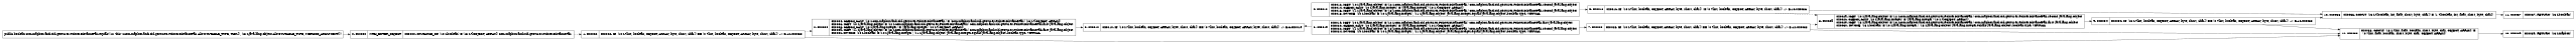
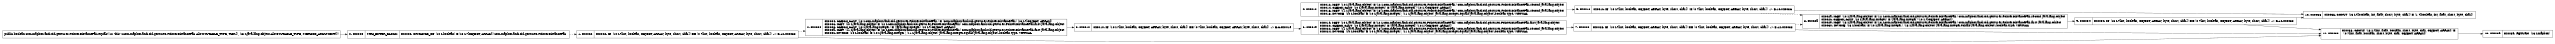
  digraph {
    rankdir=LR
    node [shape=record]
-   n1 [label="{0\:\ 0x0000|MTH_ENTER_OBJECT\l|0x0000: INSTANCE_OF  (r0 I:boolean) = (r3 I:?[OBJECT, ARRAY]) com.mapbox.android.gestures.PointerDistancePair \l}"]
+   n1 [label="{0\:\ 0x0000|MTH_ENTER_BLOCK\l|0x0000: INSTANCE_OF  (r0 I:boolean) = (r3 I:?[OBJECT, ARRAY]) com.mapbox.android.gestures.PointerDistancePair \l}"]
    n2 [label="{1\:\ 0x0002|0x0002: IF  (r0 I:?[int, boolean, OBJECT, ARRAY, byte, short, char]) == (0 ?[int, boolean, OBJECT, ARRAY, byte, short, char])  \-\> B:12:0x0038 \l}"]
    n3 [label="{2\:\ 0x0004|0x0004: CHECK_CAST  (r3 I:com.mapbox.android.gestures.PointerDistancePair) = (com.mapbox.android.gestures.PointerDistancePair) (r3 I:?[OBJECT, ARRAY]) \l0x0006: IGET  (r0 I:java.lang.Object) = (r2 I:com.mapbox.android.gestures.PointerDistancePair) com.mapbox.android.gestures.PointerDistancePair.first java.lang.Object \l0x0008: CHECK_CAST  (r0 I:java.lang.Integer) = (java.lang.Integer) (r0 I:?[OBJECT, ARRAY]) \l0x000a: IGET  (r1 I:java.lang.Object) = (r3 I:com.mapbox.android.gestures.PointerDistancePair) com.mapbox.android.gestures.PointerDistancePair.first java.lang.Object \l0x000c: INVOKE  (r0 I:boolean) = (r0 I:java.lang.Integer), (r1 I:java.lang.Object) java.lang.Integer.equals(java.lang.Object):boolean type: VIRTUAL \l}"]
    n4 [label="{12\:\ 0x0038|0x0038: CONST  (r3 I:?[int, float, boolean, short, byte, char, OBJECT, ARRAY]) = \l  (0 ?[int, float, boolean, short, byte, char, OBJECT, ARRAY])\l \l}"]
    n5 [label="{3\:\ 0x0010|0x0010: IF  (r0 I:?[int, boolean, OBJECT, ARRAY, byte, short, char]) == (0 ?[int, boolean, OBJECT, ARRAY, byte, short, char])  \-\> B:6:0x001e \l}"]
    n6 [label="{13\:\ 0x0039|0x0039: RETURN  (r3 I:mapbox) \l}"]
    n7 [label="{6\:\ 0x001e|0x001e: IGET  (r0 I:java.lang.Object) = (r2 I:com.mapbox.android.gestures.PointerDistancePair) com.mapbox.android.gestures.PointerDistancePair.first java.lang.Object \l0x0020: CHECK_CAST  (r0 I:java.lang.Integer) = (java.lang.Integer) (r0 I:?[OBJECT, ARRAY]) \l0x0022: IGET  (r1 I:java.lang.Object) = (r3 I:com.mapbox.android.gestures.PointerDistancePair) com.mapbox.android.gestures.PointerDistancePair.second java.lang.Object \l0x0024: INVOKE  (r0 I:boolean) = (r0 I:java.lang.Integer), (r1 I:java.lang.Object) java.lang.Integer.equals(java.lang.Object):boolean type: VIRTUAL \l}"]
    n8 [label="{4\:\ 0x0012|0x0012: IGET  (r0 I:java.lang.Object) = (r2 I:com.mapbox.android.gestures.PointerDistancePair) com.mapbox.android.gestures.PointerDistancePair.second java.lang.Object \l0x0014: CHECK_CAST  (r0 I:java.lang.Integer) = (java.lang.Integer) (r0 I:?[OBJECT, ARRAY]) \l0x0016: IGET  (r1 I:java.lang.Object) = (r3 I:com.mapbox.android.gestures.PointerDistancePair) com.mapbox.android.gestures.PointerDistancePair.second java.lang.Object \l0x0018: INVOKE  (r0 I:boolean) = (r0 I:java.lang.Integer), (r1 I:java.lang.Object) java.lang.Integer.equals(java.lang.Object):boolean type: VIRTUAL \l}"]
    n9 [label="{5\:\ 0x001c|0x001c: IF  (r0 I:?[int, boolean, OBJECT, ARRAY, byte, short, char]) != (0 ?[int, boolean, OBJECT, ARRAY, byte, short, char])  \-\> B:10:0x0036 \l}"]
    n10 [label="{7\:\ 0x0028|0x0028: IF  (r0 I:?[int, boolean, OBJECT, ARRAY, byte, short, char]) == (0 ?[int, boolean, OBJECT, ARRAY, byte, short, char])  \-\> B:12:0x0038 \l}"]
    n11 [label="{10\:\ 0x0036|0x0036: CONST  (r3 I:?[boolean, int, float, short, byte, char]) = (1 ?[boolean, int, float, short, byte, char]) \l}"]
    n12 [label="{8\:\ 0x002a|0x002a: IGET  (r0 I:java.lang.Object) = (r2 I:com.mapbox.android.gestures.PointerDistancePair) com.mapbox.android.gestures.PointerDistancePair.second java.lang.Object \l0x002c: CHECK_CAST  (r0 I:java.lang.Integer) = (java.lang.Integer) (r0 I:?[OBJECT, ARRAY]) \l0x002e: IGET  (r3 I:java.lang.Object) = (r3 I:com.mapbox.android.gestures.PointerDistancePair) com.mapbox.android.gestures.PointerDistancePair.first java.lang.Object \l0x0030: INVOKE  (r3 I:boolean) = (r0 I:java.lang.Integer), (r3 I:java.lang.Object) java.lang.Integer.equals(java.lang.Object):boolean type: VIRTUAL \l}"]
-   n13 [label="{11\:\ 0x0037|0x0037: RETURN  (r3 I:boolean) \l}"]
    n14 [label="{9\:\ 0x0034|0x0034: IF  (r3 I:?[int, boolean, OBJECT, ARRAY, byte, short, char]) == (0 ?[int, boolean, OBJECT, ARRAY, byte, short, char])  \-\> B:12:0x0038 \l}"]
    n15 [label="{public boolean com.mapbox.android.gestures.PointerDistancePair.equals((r2 'this' I:com.mapbox.android.gestures.PointerDistancePair A[IMMUTABLE_TYPE, THIS]), (r3 I:java.lang.Object A[IMMUTABLE_TYPE, METHOD_ARGUMENT])) }"]
    n1 -> n2 [style=dashed]
    n2 -> n3 [style=dashed]
    n2 -> n4
    n3 -> n5
    n4 -> n6
-   n7 -> n5
+   n5 -> n7
    n7 -> n10
    n8 -> n9
    n9 -> n11
    n9 -> n12 [style=dashed]
    n10 -> n4
    n10 -> n12 [style=dashed]
-   n11 -> n13
    n12 -> n14
    n14 -> n4
    n14 -> n11 [style=solid]
    n15 -> n1
  }
